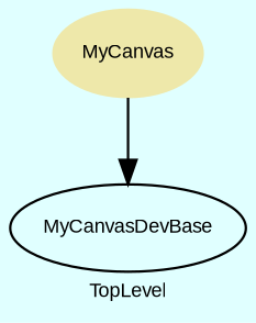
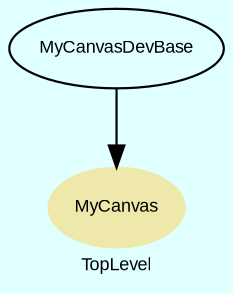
  digraph {
    bgcolor=lightcyan1
    compound=true
    fontname=Arial
    fontsize=8
    label=TopLevel
    node [fontname=Arial fontsize=8]
    n1 [color=palegoldenrod fontcolor=black label=MyCanvas shape=ellipse style=filled]
    n2 [color=black label=MyCanvasDevBase]
-   n1 -> n2
+   n2 -> n1
  }
